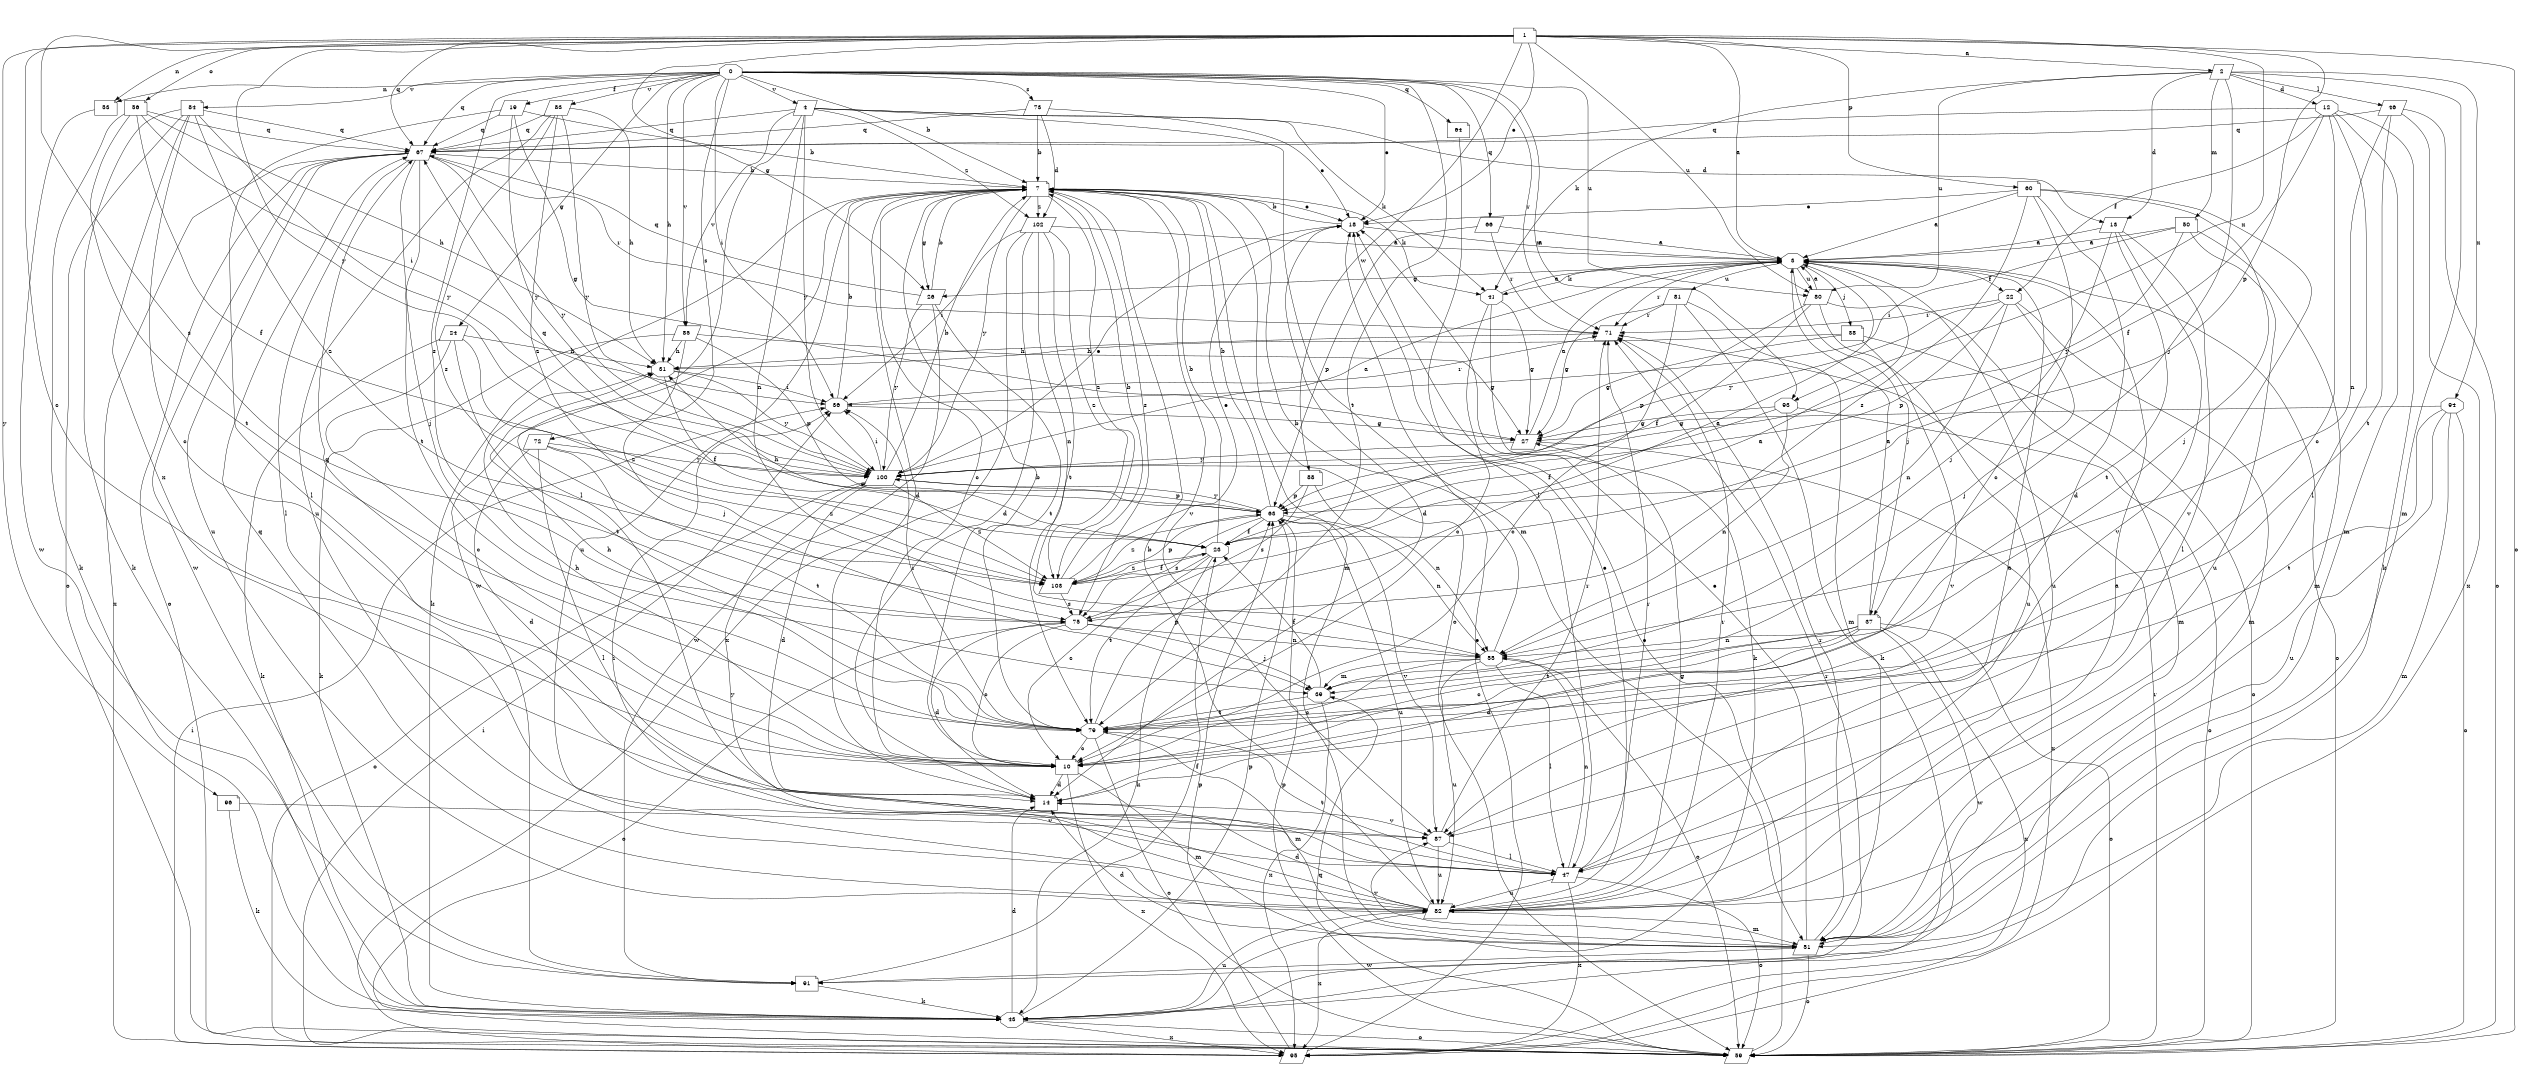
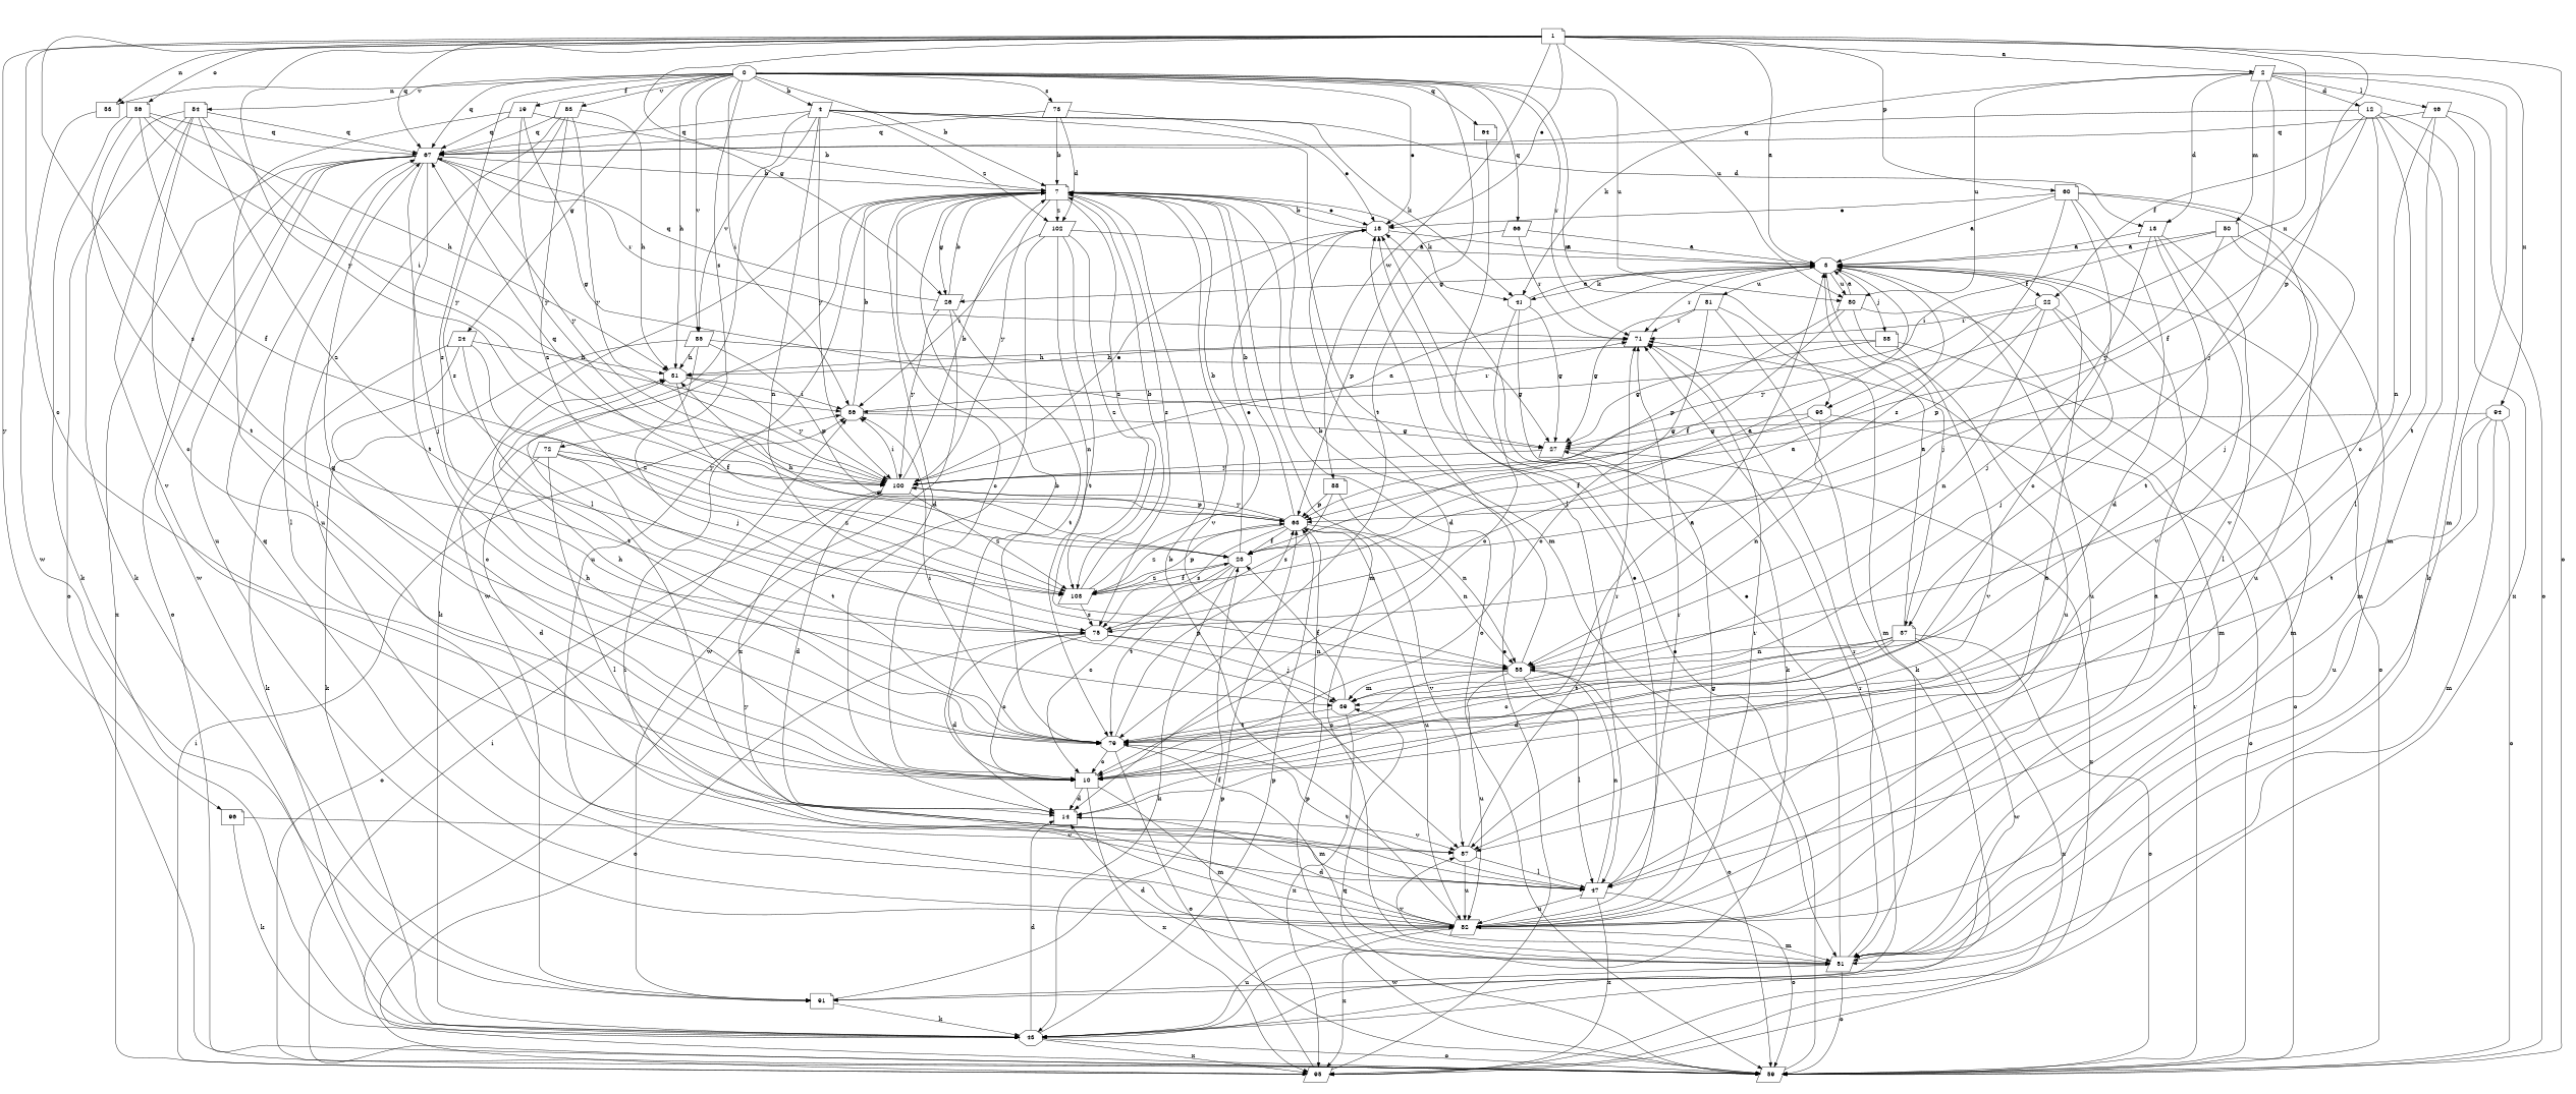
  strict digraph {
    node [shape=parallelogram]
    0 [shape=octagon]
    4
    7 [shape=note]
    18 [shape=octagon]
    19
    24
    31 [shape=octagon]
    36 [shape=octagon]
    53 [shape=note]
    64 [shape=note]
    66
    67
    71
    72
    73
    75 [shape=octagon]
    79 [shape=octagon]
    80
    83
    84 [shape=note]
    85
    93 [shape=octagon]
    100
    13
    41 [shape=octagon]
    51
    47
    55 [shape=octagon]
    102
    10 [shape=note]
    26
    59
    82
    14 [shape=note]
    43 [shape=octagon]
    87 [shape=octagon]
    91 [shape=note]
    103
    3 [shape=octagon]
    27
    23 [shape=octagon]
    63 [shape=octagon]
    95
    39 [shape=octagon]
    1 [shape=note]
    2
    56 [shape=note]
    60 [shape=note]
    88 [shape=note]
    96 [shape=note]
    12 [shape=octagon]
    37 [shape=note]
    46
    50 [shape=note]
    94 [shape=octagon]
    22 [shape=octagon]
    38 [shape=note]
    81
-   0 -> 4 [label=v]
+   0 -> 4 [label=b]
    0 -> 7 [label=b]
    0 -> 18 [label=e]
    0 -> 19 [label=f]
    0 -> 24 [label=g]
    0 -> 31 [label=h]
    0 -> 36 [label=i]
    0 -> 53 [label=n]
    0 -> 64 [label=q]
    0 -> 66 [label=q]
    0 -> 67 [label=q]
    0 -> 71 [label=r]
    0 -> 72 [label=s]
    0 -> 73 [label=s]
    0 -> 75 [label=s]
    0 -> 79 [label=t]
    0 -> 80 [label=u]
    0 -> 83 [label=v]
    0 -> 84 [label=v]
    0 -> 85 [label=v]
    0 -> 93 [label=x]
    4 -> 67 [label=q]
    4 -> 85 [label=v]
    4 -> 100 [label=y]
    4 -> 13 [label=d]
    4 -> 41 [label=k]
    4 -> 51 [label=m]
    4 -> 47 [label=l]
    4 -> 55 [label=n]
    4 -> 102 [label=z]
    7 -> 18 [label=e]
    7 -> 75 [label=s]
    7 -> 100 [label=y]
    7 -> 41 [label=k]
    7 -> 51 [label=m]
    7 -> 102 [label=z]
    7 -> 10 [label=c]
    7 -> 26 [label=g]
    7 -> 59 [label=o]
    7 -> 82 [label=u]
    7 -> 14 [label=d]
    7 -> 43 [label=k]
    7 -> 87 [label=v]
    7 -> 91 [label=w]
    7 -> 103 [label=z]
    18 -> 7 [label=b]
    18 -> 14 [label=d]
    18 -> 3 [label=a]
    19 -> 7 [label=b]
    19 -> 67 [label=q]
    19 -> 100 [label=y]
    19 -> 47 [label=l]
    19 -> 27 [label=g]
    24 -> 31 [label=h]
    24 -> 79 [label=t]
    24 -> 10 [label=c]
    24 -> 43 [label=k]
    24 -> 103 [label=z]
    31 -> 36 [label=i]
    31 -> 100 [label=y]
    31 -> 23 [label=f]
    36 -> 7 [label=b]
    36 -> 71 [label=r]
    36 -> 27 [label=g]
    53 -> 91 [label=w]
    64 -> 47 [label=l]
    66 -> 71 [label=r]
    66 -> 3 [label=a]
    66 -> 63 [label=p]
    67 -> 7 [label=b]
    67 -> 71 [label=r]
    67 -> 79 [label=t]
    67 -> 100 [label=y]
    67 -> 47 [label=l]
    67 -> 59 [label=o]
    67 -> 82 [label=u]
    67 -> 91 [label=w]
    67 -> 95 [label=x]
    67 -> 39 [label=j]
    71 -> 31 [label=h]
    72 -> 79 [label=t]
    72 -> 100 [label=y]
    72 -> 47 [label=l]
    72 -> 14 [label=d]
    72 -> 103 [label=z]
    73 -> 7 [label=b]
    73 -> 18 [label=e]
    73 -> 67 [label=q]
    73 -> 102 [label=d]
    75 -> 55 [label=n]
    75 -> 10 [label=c]
    75 -> 59 [label=o]
    75 -> 14 [label=d]
    75 -> 3 [label=a]
    75 -> 39 [label=j]
    79 -> 31 [label=h]
    79 -> 36 [label=i]
    79 -> 51 [label=m]
    79 -> 10 [label=c]
    79 -> 59 [label=o]
    79 -> 63 [label=p]
    80 -> 51 [label=m]
    80 -> 82 [label=u]
    80 -> 3 [label=a]
    80 -> 23 [label=f]
    80 -> 63 [label=p]
    83 -> 31 [label=h]
    83 -> 67 [label=q]
    83 -> 75 [label=s]
    83 -> 100 [label=y]
    83 -> 82 [label=u]
    83 -> 103 [label=z]
    84 -> 67 [label=q]
    84 -> 100 [label=y]
    84 -> 10 [label=c]
    84 -> 59 [label=o]
    84 -> 43 [label=k]
-   84 -> 87 [label=x]
+   84 -> 87 [label=v]
    84 -> 103 [label=z]
    85 -> 31 [label=h]
    85 -> 43 [label=k]
    85 -> 27 [label=g]
    85 -> 63 [label=p]
    85 -> 39 [label=j]
    93 -> 55 [label=n]
    93 -> 59 [label=o]
    93 -> 27 [label=g]
    93 -> 23 [label=f]
    100 -> 7 [label=b]
    100 -> 18 [label=e]
    100 -> 36 [label=i]
    100 -> 59 [label=o]
    100 -> 14 [label=d]
    100 -> 103 [label=z]
    100 -> 3 [label=a]
    100 -> 63 [label=p]
    13 -> 79 [label=t]
    13 -> 47 [label=l]
    13 -> 87 [label=v]
    13 -> 3 [label=a]
    13 -> 39 [label=j]
    41 -> 10 [label=c]
    41 -> 43 [label=k]
    41 -> 3 [label=a]
    41 -> 27 [label=g]
    51 -> 18 [label=e]
    51 -> 71 [label=r]
    51 -> 59 [label=o]
    51 -> 14 [label=d]
    51 -> 87 [label=v]
    51 -> 91 [label=w]
    47 -> 71 [label=r]
    47 -> 79 [label=t]
    47 -> 55 [label=n]
    47 -> 59 [label=o]
    47 -> 82 [label=u]
    47 -> 3 [label=a]
    47 -> 95 [label=x]
    55 -> 7 [label=b]
    55 -> 47 [label=l]
    55 -> 10 [label=c]
    55 -> 59 [label=o]
    55 -> 82 [label=u]
    55 -> 39 [label=m]
    102 -> 36 [label=i]
    102 -> 79 [label=t]
    102 -> 55 [label=n]
-   102 -> 14 [label=d]
    102 -> 103 [label=z]
    102 -> 3 [label=a]
    102 -> 95 [label=x]
    10 -> 7 [label=b]
    10 -> 31 [label=h]
    10 -> 67 [label=q]
    10 -> 51 [label=m]
    10 -> 14 [label=d]
    10 -> 95 [label=x]
    26 -> 7 [label=b]
    26 -> 67 [label=q]
    26 -> 79 [label=t]
    26 -> 100 [label=y]
    26 -> 91 [label=w]
    59 -> 18 [label=e]
    59 -> 36 [label=i]
    59 -> 71 [label=r]
    59 -> 63 [label=p]
    59 -> 39 [label=q]
    82 -> 7 [label=b]
    82 -> 18 [label=e]
    82 -> 36 [label=i]
    82 -> 67 [label=q]
    82 -> 71 [label=r]
    82 -> 100 [label=y]
    82 -> 51 [label=m]
    82 -> 14 [label=d]
    82 -> 3 [label=a]
    82 -> 27 [label=g]
    82 -> 95 [label=x]
    14 -> 87 [label=v]
    43 -> 71 [label=r]
    43 -> 59 [label=o]
    43 -> 82 [label=u]
    43 -> 14 [label=d]
    43 -> 63 [label=p]
    43 -> 95 [label=x]
    87 -> 71 [label=r]
    87 -> 47 [label=l]
    87 -> 82 [label=u]
    91 -> 43 [label=k]
    91 -> 23 [label=f]
    103 -> 7 [label=b]
    103 -> 18 [label=e]
    103 -> 75 [label=s]
    103 -> 3 [label=a]
    103 -> 23 [label=f]
    103 -> 63 [label=p]
    3 -> 71 [label=r]
    3 -> 80 [label=u]
    3 -> 41 [label=k]
    3 -> 26 [label=g]
    3 -> 59 [label=o]
    3 -> 82 [label=u]
    3 -> 37 [label=j]
    3 -> 22 [label=f]
    3 -> 38 [label=j]
    3 -> 81 [label=u]
    27 -> 100 [label=y]
-   27 -> 3 [label=a]
+   10 -> 3 [label=a]
    27 -> 95 [label=x]
    23 -> 7 [label=b]
    23 -> 31 [label=h]
    23 -> 79 [label=t]
    23 -> 10 [label=c]
    23 -> 43 [label=k]
    23 -> 103 [label=z]
    63 -> 7 [label=b]
    63 -> 67 [label=q]
    63 -> 75 [label=s]
    63 -> 100 [label=y]
    63 -> 55 [label=n]
    63 -> 82 [label=u]
    63 -> 87 [label=v]
    63 -> 103 [label=z]
    63 -> 23 [label=f]
    95 -> 18 [label=e]
    95 -> 36 [label=i]
    95 -> 63 [label=p]
    39 -> 79 [label=t]
    39 -> 23 [label=f]
    39 -> 95 [label=x]
    1 -> 18 [label=e]
    1 -> 53 [label=n]
    1 -> 67 [label=q]
    1 -> 75 [label=s]
    1 -> 80 [label=u]
    1 -> 93 [label=x]
    1 -> 100 [label=y]
    1 -> 10 [label=c]
    1 -> 26 [label=g]
    1 -> 59 [label=o]
    1 -> 3 [label=a]
    1 -> 63 [label=p]
    1 -> 2 [label=a]
    1 -> 56 [label=o]
    1 -> 60 [label=p]
    1 -> 88 [label=w]
    1 -> 96 [label=y]
    2 -> 80 [label=u]
    2 -> 13 [label=d]
    2 -> 41 [label=k]
    2 -> 51 [label=m]
    2 -> 12 [label=d]
    2 -> 37 [label=j]
    2 -> 46 [label=l]
    2 -> 50 [label=m]
    2 -> 94 [label=x]
    56 -> 31 [label=h]
    56 -> 36 [label=i]
    56 -> 67 [label=q]
    56 -> 79 [label=t]
    56 -> 43 [label=k]
    56 -> 23 [label=f]
    60 -> 18 [label=e]
    60 -> 75 [label=s]
    60 -> 10 [label=c]
    60 -> 14 [label=d]
    60 -> 87 [label=v]
    60 -> 3 [label=a]
    60 -> 39 [label=j]
    88 -> 75 [label=s]
    88 -> 55 [label=n]
    88 -> 63 [label=p]
    96 -> 43 [label=k]
    96 -> 87 [label=v]
    12 -> 67 [label=q]
    12 -> 51 [label=m]
    12 -> 47 [label=l]
    12 -> 10 [label=c]
    12 -> 43 [label=k]
    12 -> 23 [label=f]
    12 -> 22 [label=f]
    37 -> 79 [label=t]
    37 -> 55 [label=n]
    37 -> 10 [label=c]
    37 -> 59 [label=o]
    37 -> 14 [label=d]
    37 -> 91 [label=w]
    37 -> 3 [label=a]
    37 -> 95 [label=x]
    46 -> 67 [label=q]
    46 -> 79 [label=t]
    46 -> 55 [label=n]
    46 -> 59 [label=o]
    46 -> 95 [label=x]
    50 -> 36 [label=i]
    50 -> 100 [label=y]
    50 -> 51 [label=m]
    50 -> 82 [label=u]
    50 -> 3 [label=a]
    94 -> 79 [label=t]
    94 -> 51 [label=m]
    94 -> 59 [label=o]
    94 -> 82 [label=u]
    94 -> 27 [label=g]
    22 -> 71 [label=r]
    22 -> 100 [label=y]
    22 -> 51 [label=m]
    22 -> 55 [label=n]
    22 -> 63 [label=p]
    22 -> 39 [label=j]
    38 -> 31 [label=h]
    38 -> 59 [label=o]
    38 -> 87 [label=v]
    38 -> 27 [label=g]
    81 -> 71 [label=r]
    81 -> 51 [label=m]
    81 -> 10 [label=c]
    81 -> 43 [label=k]
    81 -> 27 [label=g]
  }
